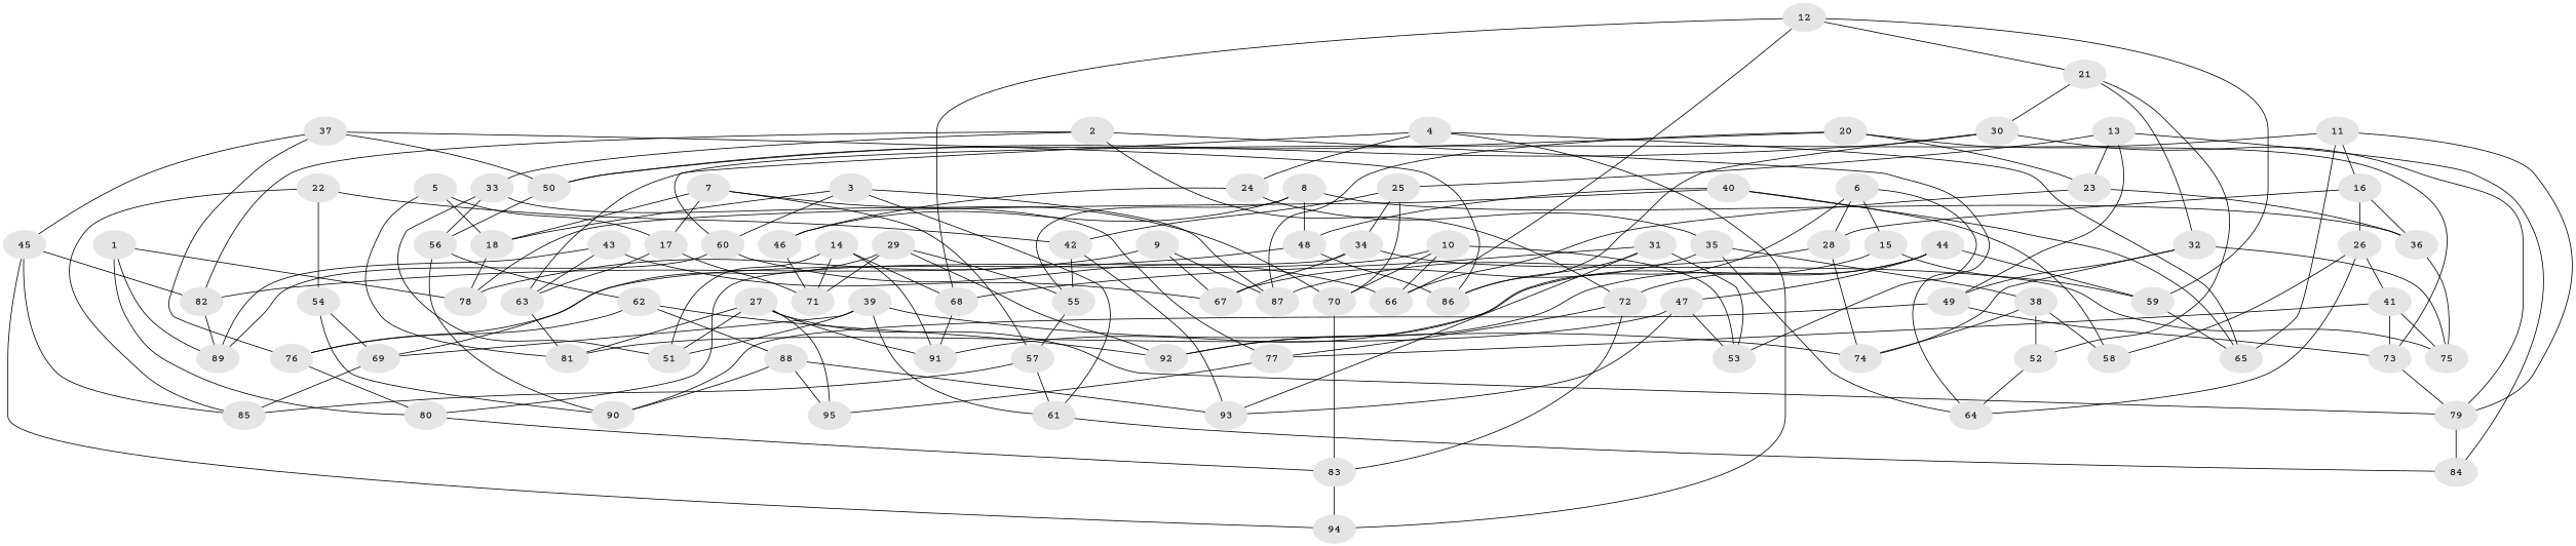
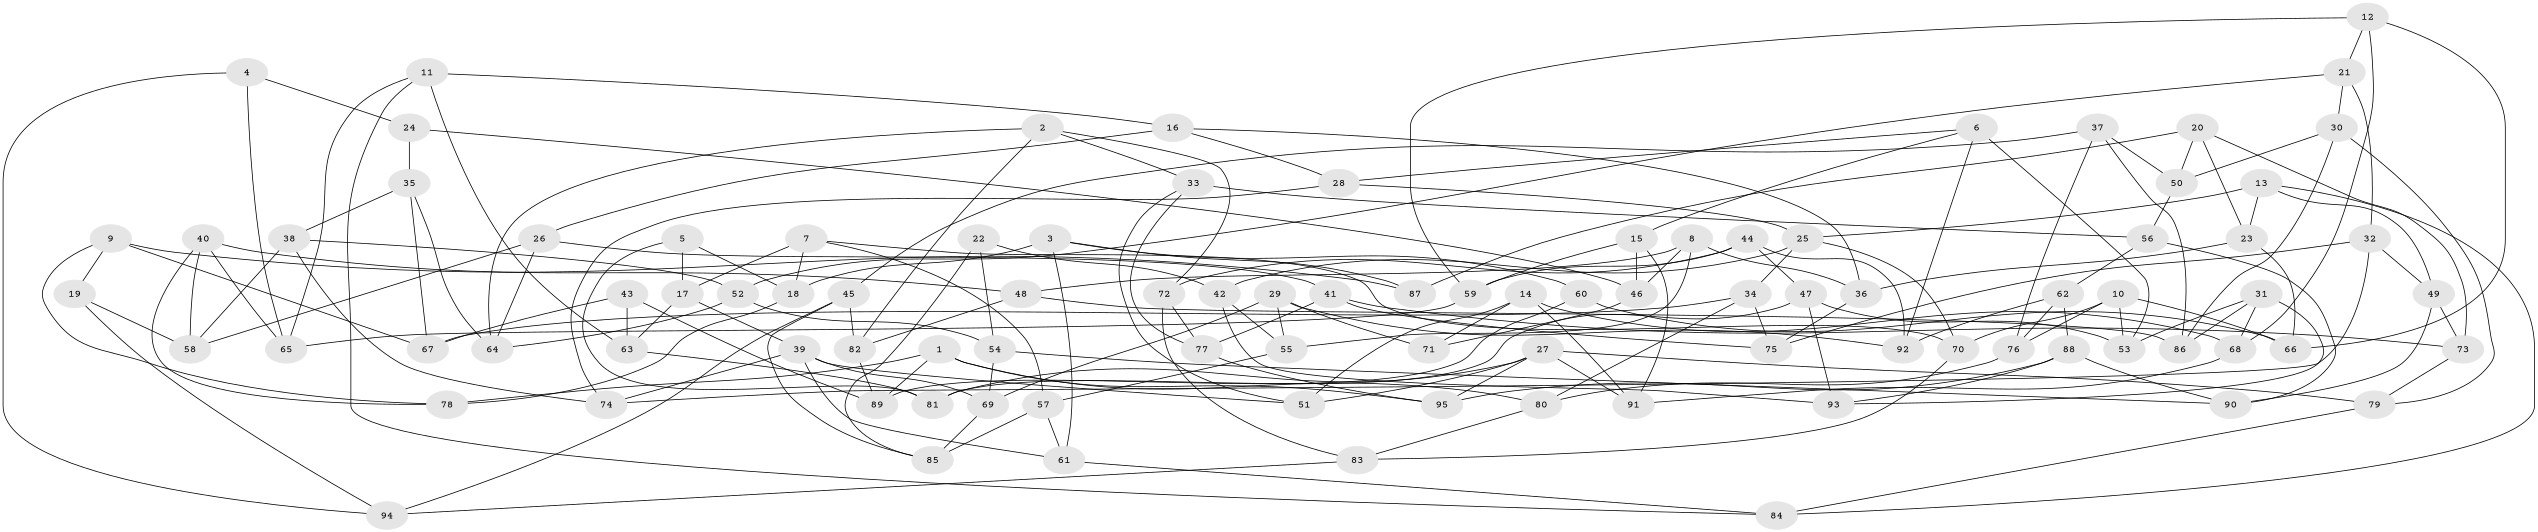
  graph {
    fontname="Courier Prime"
    node [color=gray90 fontname="Courier Prime" style=filled]
    edge [fontname="Courier Prime"]
    1
    78
    80
    89
    95
    83
    2
    33
    64
    72
    82
    51
    56
    77
    3
    18
    60
    61
    87
    66
    84
    4
    24
    65
    94
    46
    35
    5
    17
    81
    63
    71
    6
    15
    28
    53
    92
    91
    59
    74
    7
    57
    70
    85
    8
    36
    48
    55
    75
    86
    9
+   19
    67
    58
    10
    76
    11
    16
    26
    12
    21
    68
    30
    32
    52
    13
    23
    25
    49
    42
    34
    73
    90
    14
    41
    43
    20
    50
    79
    54
    22
    93
    69
    38
    27
    29
    31
    62
    37
    45
    39
    40
    44
    47
    88
    1 -- 78
    1 -- 80
    1 -- 89
+   1 -- 95
    80 -- 83
    83 -- 94
    2 -- 33
    2 -- 64
    2 -- 72
    2 -- 82
    33 -- 51
    33 -- 56
    33 -- 77
    72 -- 83
    72 -- 77
    82 -- 89
    56 -- 90
    56 -- 62
    77 -- 95
    3 -- 18
    3 -- 60
    3 -- 61
    3 -- 87
    18 -- 78
    60 -- 89
    60 -- 66
    61 -- 84
-   4 -- 60
    4 -- 24
    4 -- 65
    4 -- 94
    24 -- 46
    24 -- 35
    46 -- 71
    35 -- 64
    35 -- 67
    35 -- 38
    5 -- 18
    5 -- 17
    5 -- 81
    17 -- 63
-   17 -- 71
+   17 -- 39
    63 -- 81
    6 -- 15
    6 -- 28
    6 -- 53
    6 -- 92
+   15 -- 46
    15 -- 91
    15 -- 59
-   28 -- 87
+   28 -- 25
    28 -- 74
    59 -- 65
    7 -- 18
    7 -- 17
    7 -- 57
    7 -- 70
    57 -- 61
    57 -- 85
    70 -- 83
    8 -- 46
    8 -- 36
    8 -- 48
    8 -- 55
    36 -- 75
    48 -- 82
    48 -- 86
    55 -- 57
    9 -- 78
    9 -- 87
+   9 -- 19
    9 -- 67
+   19 -- 94
+   19 -- 58
    10 -- 66
    10 -- 53
    10 -- 70
    10 -- 76
    76 -- 80
-   11 -- 79
+   11 -- 84
    11 -- 65
    11 -- 63
    11 -- 16
    16 -- 28
    16 -- 36
    16 -- 26
    26 -- 64
    26 -- 58
    26 -- 41
    12 -- 66
    12 -- 59
    12 -- 21
    12 -- 68
    21 -- 30
    21 -- 32
    21 -- 52
    68 -- 91
    30 -- 86
    30 -- 50
    30 -- 79
    32 -- 74
    32 -- 75
    32 -- 49
    52 -- 64
+   52 -- 54
    13 -- 84
    13 -- 23
    13 -- 25
    13 -- 49
    23 -- 66
    23 -- 36
    25 -- 70
    25 -- 42
    25 -- 34
    49 -- 73
    49 -- 90
    42 -- 55
    42 -- 93
    34 -- 80
    34 -- 75
    34 -- 67
    73 -- 79
    14 -- 51
    14 -- 71
    14 -- 91
    14 -- 68
    41 -- 77
    41 -- 75
    41 -- 73
    43 -- 89
    43 -- 63
    43 -- 67
    20 -- 87
    20 -- 23
    20 -- 73
    20 -- 50
    50 -- 56
    79 -- 84
    54 -- 90
    54 -- 69
    22 -- 85
    22 -- 42
    22 -- 54
    69 -- 85
    38 -- 74
    38 -- 58
    38 -- 52
    27 -- 95
    27 -- 51
    27 -- 81
    27 -- 91
    27 -- 79
    29 -- 71
    29 -- 92
    29 -- 55
    29 -- 69
    31 -- 53
    31 -- 86
    31 -- 68
    31 -- 93
    62 -- 92
    62 -- 76
    62 -- 88
    37 -- 86
    37 -- 76
    37 -- 50
    37 -- 45
    45 -- 82
    45 -- 94
    45 -- 85
    39 -- 51
    39 -- 61
    39 -- 74
    39 -- 69
    40 -- 78
    40 -- 65
    40 -- 48
    40 -- 58
    44 -- 72
    44 -- 92
    44 -- 59
    44 -- 47
    47 -- 81
    47 -- 53
    47 -- 93
    88 -- 95
    88 -- 90
    88 -- 93
  }
